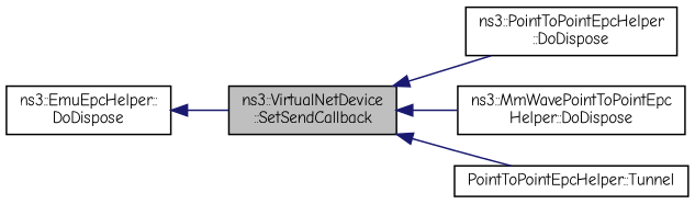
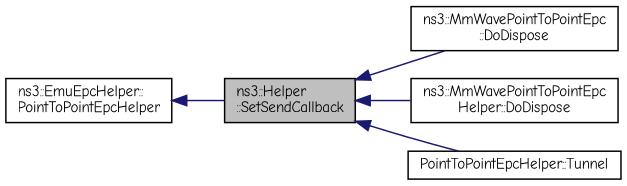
  digraph {
    fontname="Comic Neue"
    rankdir=LR
    node [color=black fillcolor=white fontname="Comic Neue" fontsize=10 shape=record style=filled]
    edge [color=midnightblue dir=back fontname="Comic Neue" fontsize=10 labelfontname=Helvetica labelfontsize=10 style=solid]
-   n1 [fillcolor=grey75 fontcolor=black height=0.2 label="ns3::VirtualNetDevice\l::SetSendCallback" width=0.4]
-   n2 [height=0.2 label="ns3::PointToPointEpcHelper\l::DoDispose" width=0.4]
+   n1 [fillcolor=grey75 fontcolor=black height=0.2 label="ns3::Helper\l::SetSendCallback" width=0.4]
+   n2 [height=0.2 label="ns3::MmWavePointToPointEpc\l::DoDispose" width=0.4]
    n3 [height=0.2 label="ns3::MmWavePointToPointEpc\lHelper::DoDispose" width=0.4]
    n4 [height=0.2 label="PointToPointEpcHelper::Tunnel" width=0.4]
-   n5 [height=0.2 label="ns3::EmuEpcHelper::\lDoDispose" width=0.4]
+   n5 [height=0.2 label="ns3::EmuEpcHelper::\lPointToPointEpcHelper" width=0.4]
    n1 -> n2
    n1 -> n3
    n1 -> n4
    n5 -> n1
  }
